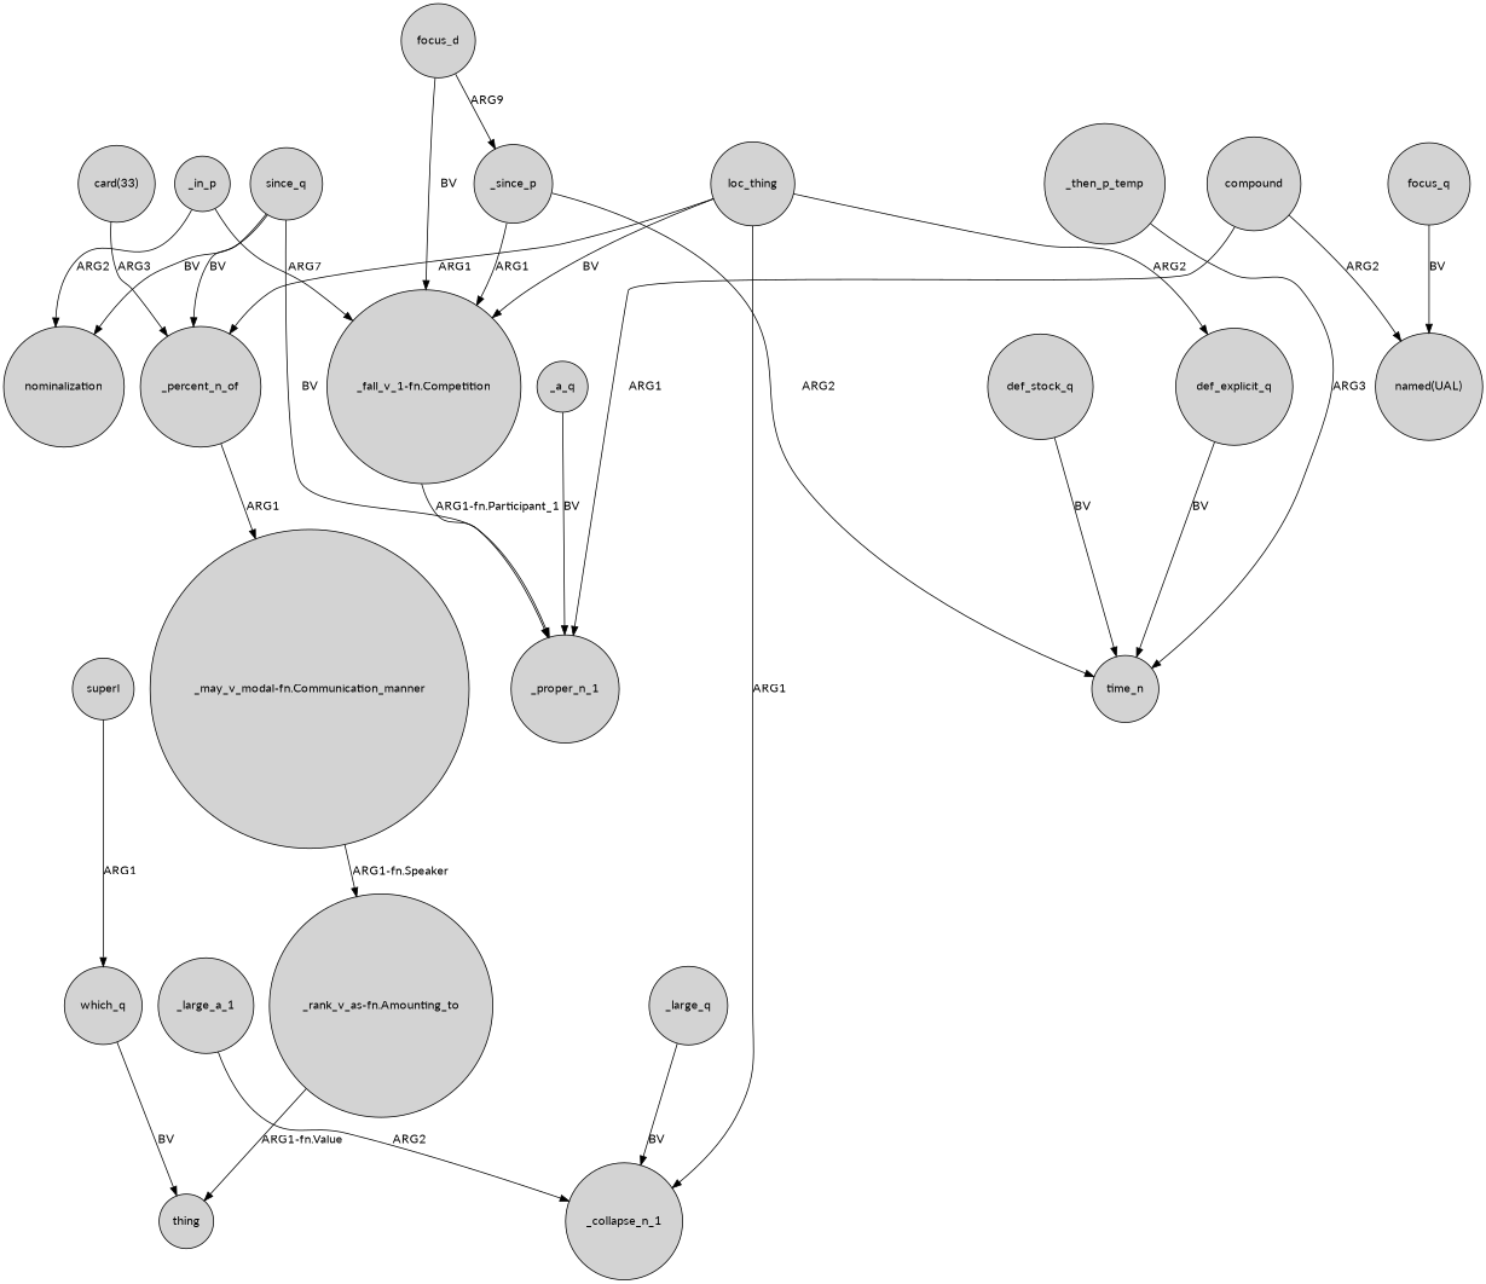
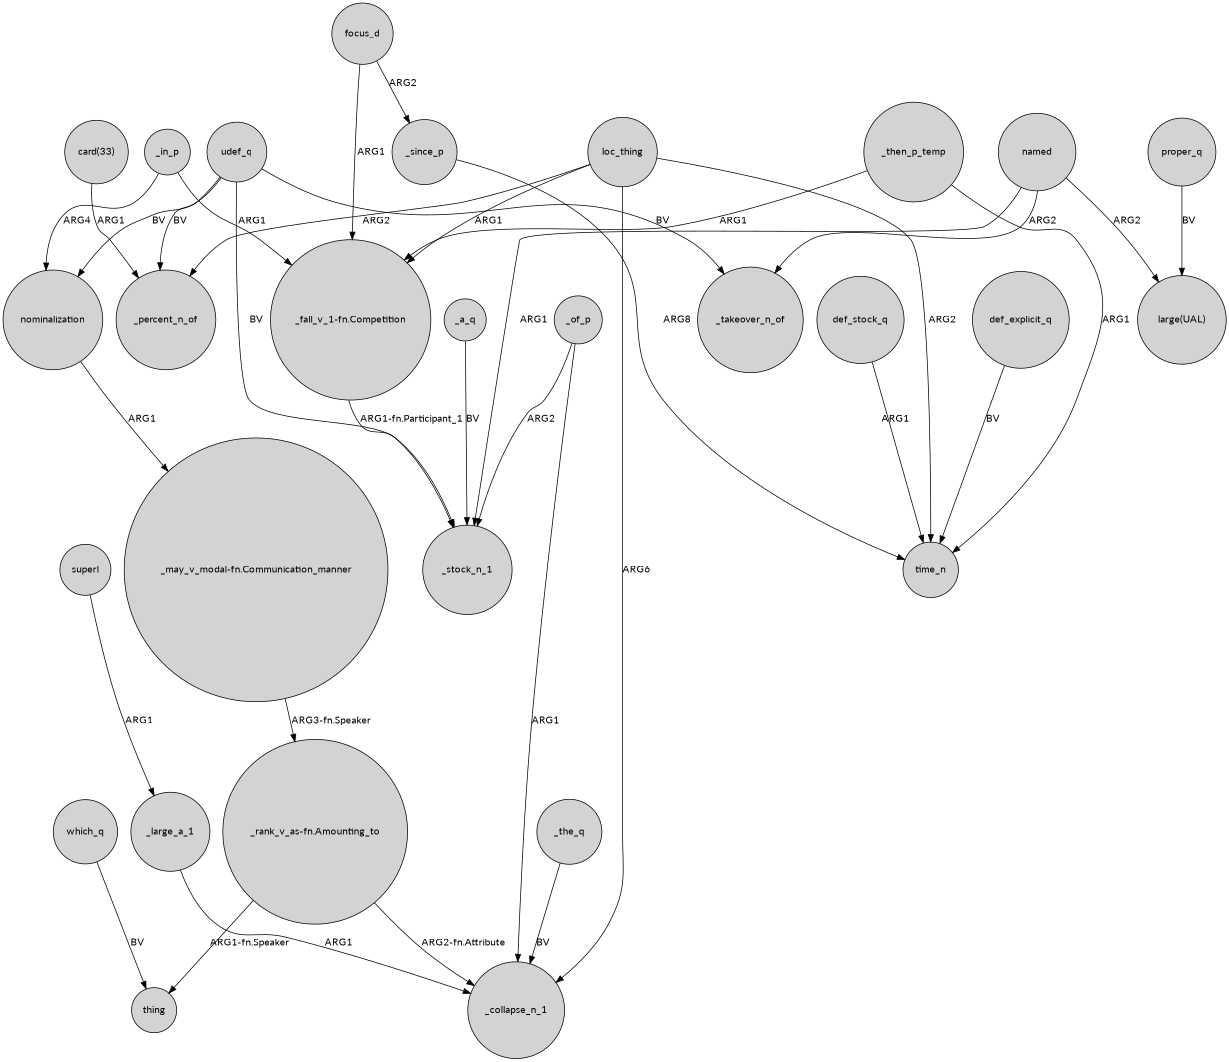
  digraph {
    fontname=Lato
    node [fontname=Lato shape=circle style=filled]
    edge [fontname=Lato]
    focus_d
    _since_p
    "_fall_v_1-fn.Competition"
    time_n
-   _stock_n_1 [label=_proper_n_1]
+   _stock_n_1
    _large_a_1
    _collapse_n_1
    _in_p
    nominalization
    "_may_v_modal-fn.Communication_manner"
    "_rank_v_as-fn.Amounting_to"
    thing
    n13 [label=loc_thing]
    _percent_n_of
-   udef_q [label=since_q]
+   _of_p
+   udef_q
+   _takeover_n_of
    which_q
    _then_p_temp
-   compound
-   "named(UAL)"
-   proper_q [label=focus_q]
-   _the_q [label=_large_q]
+   compound [label=named]
+   "named(UAL)" [label="large(UAL)"]
+   proper_q
+   _the_q
    "card(33)"
    def_explicit_q
    superl
    n27 [label=def_stock_q]
    _a_q
-   focus_d -> _since_p [label=ARG9]
-   focus_d -> "_fall_v_1-fn.Competition" [label=BV]
-   _since_p -> "_fall_v_1-fn.Competition" [label=ARG1]
-   _since_p -> time_n [label=ARG2]
+   focus_d -> _since_p [label=ARG2]
+   focus_d -> "_fall_v_1-fn.Competition" [label=ARG1]
+   _then_p_temp -> "_fall_v_1-fn.Competition" [label=ARG1]
+   _since_p -> time_n [label=ARG8]
    "_fall_v_1-fn.Competition" -> _stock_n_1 [label="ARG1-fn.Participant_1"]
-   _large_a_1 -> _collapse_n_1 [label=ARG2]
-   _in_p -> "_fall_v_1-fn.Competition" [label=ARG7]
-   _in_p -> nominalization [label=ARG2]
-   _percent_n_of -> "_may_v_modal-fn.Communication_manner" [label=ARG1]
-   "_may_v_modal-fn.Communication_manner" -> "_rank_v_as-fn.Amounting_to" [label="ARG1-fn.Speaker"]
-   "_rank_v_as-fn.Amounting_to" -> thing [label="ARG1-fn.Value"]
-   n13 -> "_fall_v_1-fn.Competition" [label=BV]
-   n13 -> def_explicit_q [label=ARG2]
-   n13 -> _collapse_n_1 [label=ARG1]
-   n13 -> _percent_n_of [label=ARG1]
+   _large_a_1 -> _collapse_n_1 [label=ARG1]
+   _in_p -> "_fall_v_1-fn.Competition" [label=ARG1]
+   _in_p -> nominalization [label=ARG4]
+   nominalization -> "_may_v_modal-fn.Communication_manner" [label=ARG1]
+   "_may_v_modal-fn.Communication_manner" -> "_rank_v_as-fn.Amounting_to" [label="ARG3-fn.Speaker"]
+   "_rank_v_as-fn.Amounting_to" -> _collapse_n_1 [label="ARG2-fn.Attribute"]
+   "_rank_v_as-fn.Amounting_to" -> thing [label="ARG1-fn.Speaker"]
+   n13 -> "_fall_v_1-fn.Competition" [label=ARG1]
+   n13 -> time_n [label=ARG2]
+   n13 -> _collapse_n_1 [label=ARG6]
+   n13 -> _percent_n_of [label=ARG2]
+   _of_p -> _stock_n_1 [label=ARG2]
+   _of_p -> _collapse_n_1 [label=ARG1]
    udef_q -> _stock_n_1 [label=BV]
    udef_q -> nominalization [label=BV]
    udef_q -> _percent_n_of [label=BV]
+   udef_q -> _takeover_n_of [label=BV]
    which_q -> thing [label=BV]
-   _then_p_temp -> time_n [label=ARG3]
+   _then_p_temp -> time_n [label=ARG1]
    compound -> _stock_n_1 [label=ARG1]
+   compound -> _takeover_n_of [label=ARG2]
    compound -> "named(UAL)" [label=ARG2]
    proper_q -> "named(UAL)" [label=BV]
    _the_q -> _collapse_n_1 [label=BV]
-   "card(33)" -> _percent_n_of [label=ARG3]
+   "card(33)" -> _percent_n_of [label=ARG1]
    def_explicit_q -> time_n [label=BV]
-   superl -> which_q [label=ARG1]
-   n27 -> time_n [label=BV]
+   superl -> _large_a_1 [label=ARG1]
+   n27 -> time_n [label=ARG1]
    _a_q -> _stock_n_1 [label=BV]
  }
